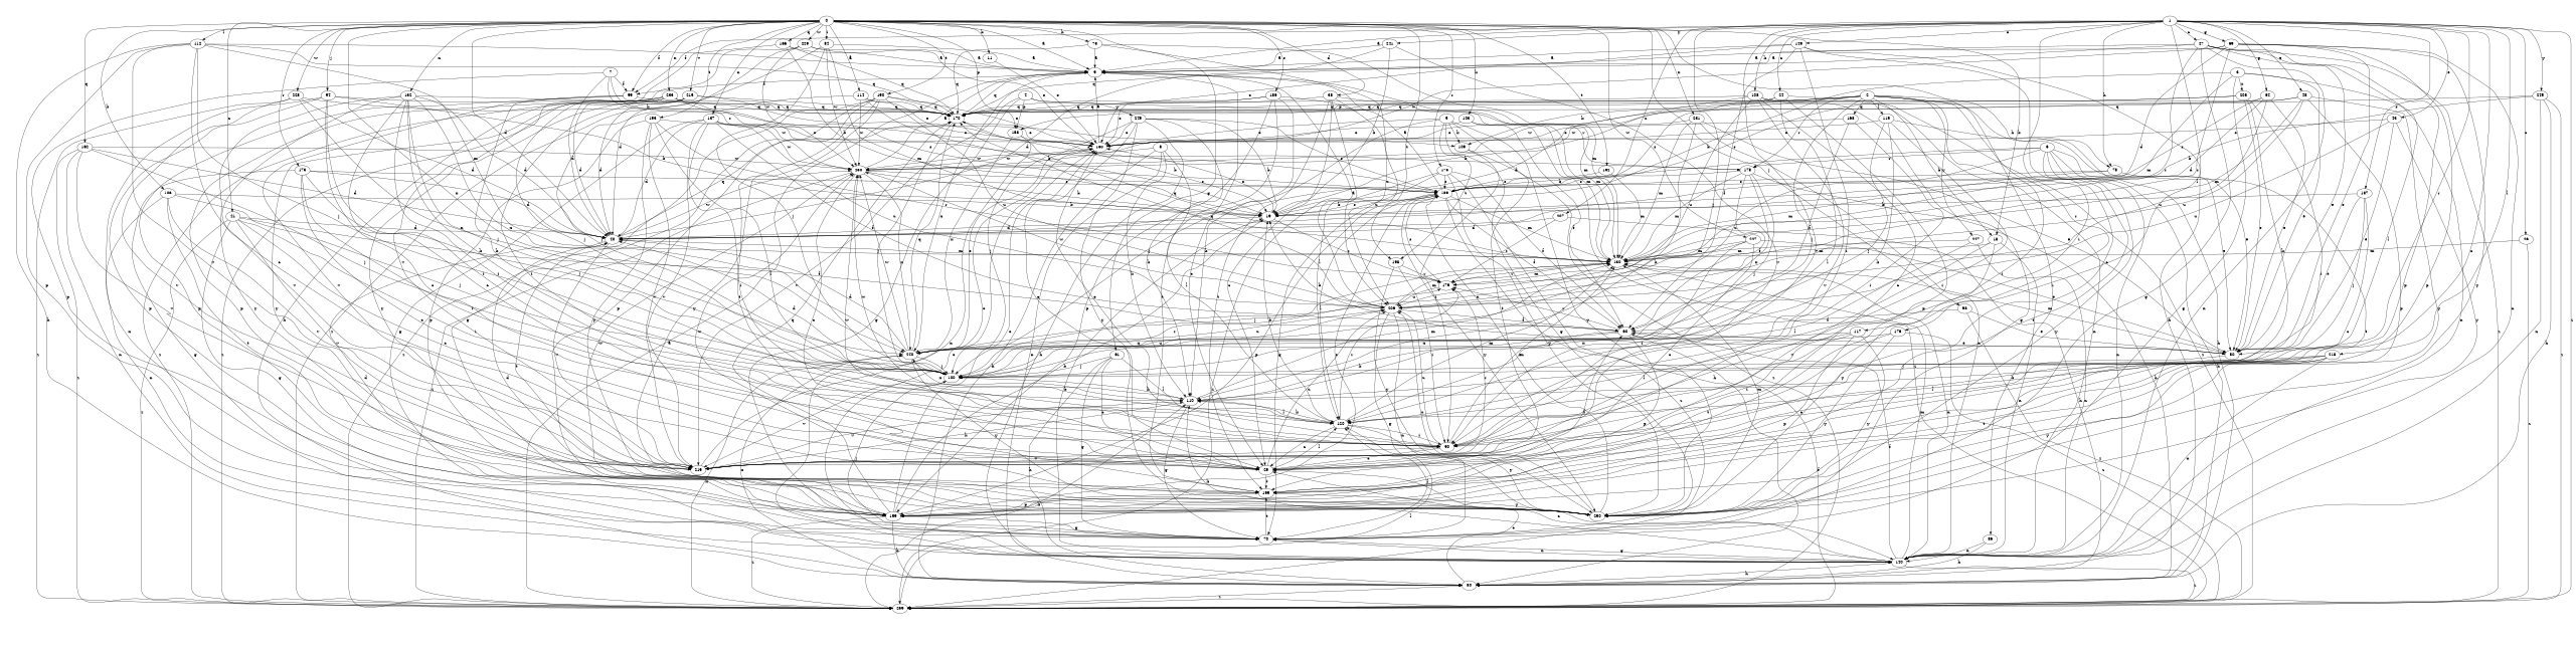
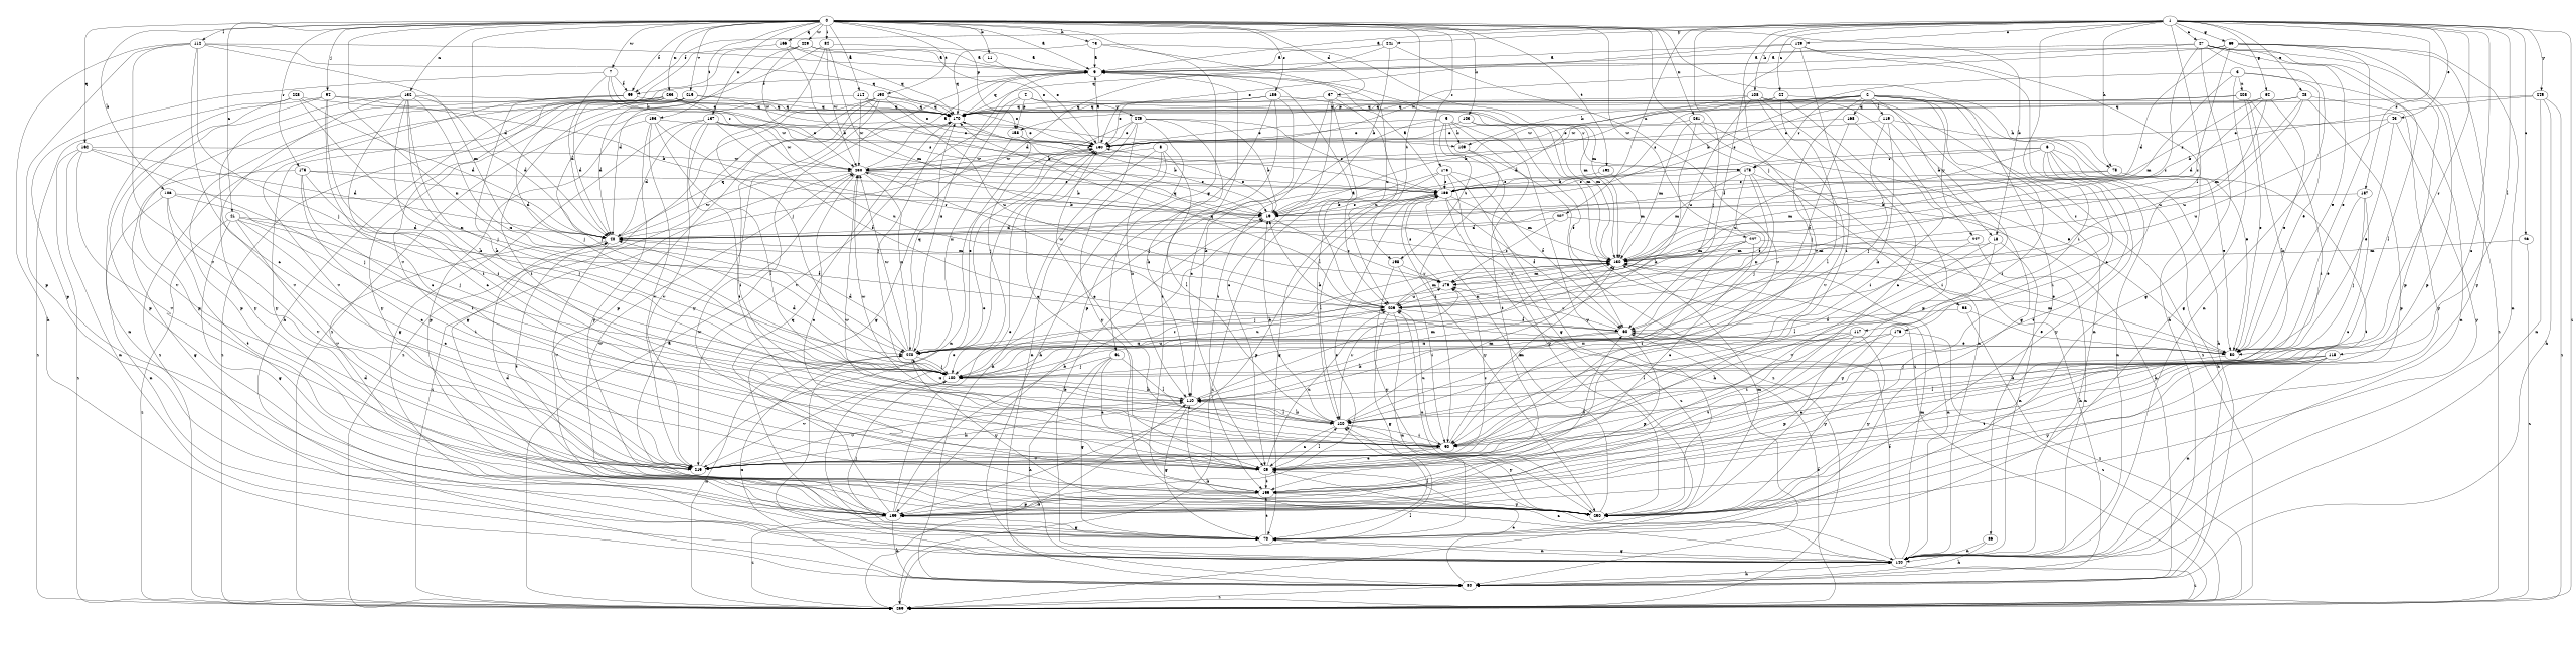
  strict digraph {
    0
    9
    11
    18
    21
-   37 [label=38]
+   37
    40
    59
    61
    73
    84
    86
    94
    98
    103
    106
    112
    114
    132
    137
    158
    162
    166
    173
    175
    186
    190
    192
    193
    198
    215
    227
    228
    229
    231
    233
    240
    29
    130
    170
    150
    219
    140
    250
    90
    259
    70
    60
    199
    209
    120
    230
    159
    110
    100
    80
    19
    50
    189
    179
    1
    24
    26
    27
    43
    48
    64
    69
    78
    108
    117
-   118 [label=218]
+   118
    149
    187
    207
    241
    245
    2
    109
    119
    168
    176
    178
    247
    3
    208
    4
    249
    5
    6
    7
    8
    0 -> 9 [label=a]
    0 -> 11 [label=b]
    0 -> 18 [label=b]
    0 -> 21 [label=c]
    0 -> 37 [label=d]
    0 -> 40 [label=d]
    0 -> 59 [label=f]
    0 -> 61 [label=g]
    0 -> 73 [label=h]
    0 -> 84 [label=i]
    0 -> 86 [label=i]
    0 -> 94 [label=j]
    0 -> 98 [label=j]
    0 -> 103 [label=k]
    0 -> 106 [label=k]
    0 -> 112 [label=l]
    0 -> 114 [label=l]
    0 -> 132 [label=n]
    0 -> 137 [label=n]
    0 -> 158 [label=p]
    0 -> 162 [label=q]
    0 -> 166 [label=q]
    0 -> 173 [label=r]
    0 -> 175 [label=r]
    0 -> 186 [label=s]
    0 -> 190 [label=t]
    0 -> 192 [label=t]
    0 -> 193 [label=t]
    0 -> 198 [label=t]
    0 -> 215 [label=v]
    0 -> 227 [label=w]
-   0 -> 228 [label=w]
+   0 -> 7 [label=w]
    0 -> 229 [label=w]
    0 -> 231 [label=x]
    0 -> 233 [label=x]
    0 -> 240 [label=x]
    9 -> 59 [label=f]
    9 -> 240 [label=x]
    9 -> 29 [label=c]
    9 -> 130 [label=m]
    9 -> 170 [label=q]
    11 -> 150 [label=o]
    18 -> 130 [label=m]
    18 -> 219 [label=v]
    18 -> 140 [label=n]
    18 -> 250 [label=y]
    21 -> 40 [label=d]
    21 -> 29 [label=c]
    21 -> 219 [label=v]
    21 -> 90 [label=i]
    21 -> 259 [label=z]
    21 -> 70 [label=g]
    21 -> 60 [label=f]
    37 -> 29 [label=c]
    37 -> 130 [label=m]
    37 -> 170 [label=q]
    37 -> 199 [label=t]
    37 -> 209 [label=u]
    37 -> 120 [label=l]
    40 -> 130 [label=m]
    40 -> 170 [label=q]
    40 -> 219 [label=v]
    40 -> 199 [label=t]
    40 -> 230 [label=w]
    59 -> 170 [label=q]
    59 -> 219 [label=v]
    59 -> 159 [label=p]
    59 -> 110 [label=k]
    61 -> 29 [label=c]
    61 -> 70 [label=g]
    61 -> 120 [label=l]
    61 -> 100 [label=j]
    61 -> 80 [label=h]
    73 -> 9 [label=a]
    73 -> 130 [label=m]
    73 -> 170 [label=q]
    73 -> 209 [label=u]
    84 -> 9 [label=a]
    84 -> 130 [label=m]
    84 -> 259 [label=z]
    84 -> 230 [label=w]
    84 -> 100 [label=j]
    86 -> 140 [label=n]
    86 -> 80 [label=h]
    94 -> 29 [label=c]
    94 -> 170 [label=q]
    94 -> 140 [label=n]
    94 -> 90 [label=i]
    94 -> 159 [label=p]
    94 -> 19 [label=b]
    98 -> 259 [label=z]
    98 -> 60 [label=f]
    98 -> 50 [label=e]
    103 -> 150 [label=o]
    103 -> 259 [label=z]
    103 -> 60 [label=f]
    106 -> 219 [label=v]
    106 -> 140 [label=n]
    106 -> 199 [label=t]
    106 -> 100 [label=j]
    106 -> 19 [label=b]
    112 -> 9 [label=a]
    112 -> 29 [label=c]
    112 -> 130 [label=m]
    112 -> 170 [label=q]
    112 -> 219 [label=v]
    112 -> 159 [label=p]
    112 -> 100 [label=j]
    112 -> 80 [label=h]
    114 -> 170 [label=q]
    114 -> 230 [label=w]
    114 -> 100 [label=j]
    114 -> 19 [label=b]
    114 -> 189 [label=s]
    132 -> 40 [label=d]
    132 -> 240 [label=x]
    132 -> 29 [label=c]
    132 -> 170 [label=q]
    132 -> 219 [label=v]
    132 -> 250 [label=y]
    132 -> 90 [label=i]
    132 -> 110 [label=k]
    132 -> 100 [label=j]
    137 -> 40 [label=d]
    137 -> 150 [label=o]
    137 -> 219 [label=v]
    137 -> 90 [label=i]
    137 -> 70 [label=g]
    137 -> 60 [label=f]
    137 -> 209 [label=u]
    137 -> 230 [label=w]
    158 -> 240 [label=x]
    158 -> 140 [label=n]
    158 -> 19 [label=b]
    162 -> 40 [label=d]
    162 -> 219 [label=v]
    162 -> 140 [label=n]
    162 -> 259 [label=z]
    162 -> 230 [label=w]
    162 -> 100 [label=j]
    166 -> 9 [label=a]
    166 -> 170 [label=q]
    166 -> 80 [label=h]
    166 -> 19 [label=b]
    173 -> 40 [label=d]
    173 -> 29 [label=c]
    173 -> 90 [label=i]
    173 -> 70 [label=g]
    173 -> 100 [label=j]
    173 -> 189 [label=s]
    175 -> 250 [label=y]
    175 -> 259 [label=z]
    175 -> 70 [label=g]
    175 -> 60 [label=f]
    175 -> 80 [label=h]
    175 -> 189 [label=s]
    186 -> 130 [label=m]
    186 -> 170 [label=q]
    186 -> 150 [label=o]
    186 -> 199 [label=t]
    186 -> 159 [label=p]
    186 -> 110 [label=k]
    190 -> 170 [label=q]
    190 -> 150 [label=o]
    190 -> 250 [label=y]
    190 -> 259 [label=z]
    190 -> 70 [label=g]
    190 -> 199 [label=t]
    190 -> 209 [label=u]
    190 -> 159 [label=p]
    192 -> 130 [label=m]
    192 -> 189 [label=s]
    193 -> 150 [label=o]
    193 -> 219 [label=v]
    193 -> 250 [label=y]
    193 -> 120 [label=l]
    193 -> 159 [label=p]
    193 -> 179 [label=r]
    198 -> 250 [label=y]
    198 -> 90 [label=i]
    198 -> 179 [label=r]
    215 -> 40 [label=d]
    215 -> 170 [label=q]
    215 -> 150 [label=o]
    215 -> 250 [label=y]
    215 -> 90 [label=i]
    215 -> 259 [label=z]
    227 -> 240 [label=x]
    227 -> 29 [label=c]
    227 -> 130 [label=m]
    227 -> 90 [label=i]
    227 -> 50 [label=e]
    228 -> 40 [label=d]
    228 -> 240 [label=x]
    228 -> 170 [label=q]
    228 -> 219 [label=v]
    228 -> 259 [label=z]
    229 -> 9 [label=a]
    229 -> 40 [label=d]
    229 -> 150 [label=o]
    229 -> 219 [label=v]
    229 -> 230 [label=w]
    231 -> 130 [label=m]
    231 -> 150 [label=o]
    231 -> 140 [label=n]
    231 -> 110 [label=k]
    231 -> 50 [label=e]
    233 -> 40 [label=d]
    233 -> 170 [label=q]
    233 -> 250 [label=y]
    233 -> 259 [label=z]
    233 -> 230 [label=w]
    233 -> 159 [label=p]
    233 -> 100 [label=j]
    233 -> 189 [label=s]
    240 -> 40 [label=d]
    240 -> 170 [label=q]
    240 -> 150 [label=o]
    240 -> 250 [label=y]
    240 -> 209 [label=u]
    240 -> 230 [label=w]
    240 -> 100 [label=j]
    29 -> 199 [label=t]
    29 -> 209 [label=u]
    29 -> 120 [label=l]
    29 -> 230 [label=w]
    130 -> 170 [label=q]
    130 -> 140 [label=n]
    130 -> 100 [label=j]
    130 -> 179 [label=r]
    170 -> 150 [label=o]
    170 -> 100 [label=j]
    150 -> 9 [label=a]
    150 -> 230 [label=w]
    219 -> 150 [label=o]
    219 -> 110 [label=k]
    219 -> 179 [label=r]
    140 -> 29 [label=c]
    140 -> 130 [label=m]
    140 -> 150 [label=o]
    140 -> 259 [label=z]
    140 -> 70 [label=g]
    140 -> 60 [label=f]
    140 -> 110 [label=k]
    140 -> 80 [label=h]
    140 -> 19 [label=b]
    250 -> 40 [label=d]
    250 -> 130 [label=m]
    250 -> 209 [label=u]
    250 -> 189 [label=s]
    90 -> 29 [label=c]
    90 -> 130 [label=m]
    90 -> 150 [label=o]
    90 -> 219 [label=v]
    90 -> 209 [label=u]
    259 -> 9 [label=a]
    259 -> 240 [label=x]
    259 -> 60 [label=f]
    259 -> 120 [label=l]
    259 -> 110 [label=k]
    70 -> 140 [label=n]
    70 -> 199 [label=t]
    70 -> 120 [label=l]
    70 -> 100 [label=j]
    60 -> 240 [label=x]
    60 -> 159 [label=p]
    60 -> 110 [label=k]
    60 -> 50 [label=e]
    60 -> 179 [label=r]
    199 -> 250 [label=y]
    199 -> 60 [label=f]
    199 -> 230 [label=w]
    199 -> 159 [label=p]
    209 -> 9 [label=a]
    209 -> 130 [label=m]
    209 -> 170 [label=q]
    209 -> 140 [label=n]
    209 -> 70 [label=g]
    209 -> 60 [label=f]
    209 -> 230 [label=w]
    120 -> 29 [label=c]
    120 -> 130 [label=m]
    120 -> 250 [label=y]
    120 -> 90 [label=i]
    120 -> 230 [label=w]
    120 -> 110 [label=k]
    120 -> 19 [label=b]
    120 -> 179 [label=r]
    230 -> 9 [label=a]
    230 -> 240 [label=x]
    230 -> 29 [label=c]
    230 -> 259 [label=z]
    230 -> 19 [label=b]
    230 -> 189 [label=s]
    159 -> 40 [label=d]
    159 -> 170 [label=q]
    159 -> 150 [label=o]
    159 -> 259 [label=z]
    159 -> 70 [label=g]
    159 -> 230 [label=w]
    159 -> 80 [label=h]
    159 -> 19 [label=b]
    159 -> 189 [label=s]
    110 -> 240 [label=x]
    110 -> 130 [label=m]
    110 -> 219 [label=v]
    110 -> 70 [label=g]
    110 -> 120 [label=l]
    100 -> 40 [label=d]
    100 -> 219 [label=v]
    100 -> 209 [label=u]
    100 -> 110 [label=k]
    100 -> 179 [label=r]
    80 -> 240 [label=x]
    80 -> 29 [label=c]
    80 -> 259 [label=z]
    19 -> 40 [label=d]
    19 -> 150 [label=o]
    19 -> 189 [label=s]
    19 -> 179 [label=r]
    50 -> 29 [label=c]
    50 -> 130 [label=m]
    50 -> 19 [label=b]
    189 -> 9 [label=a]
    189 -> 130 [label=m]
    189 -> 250 [label=y]
    189 -> 259 [label=z]
    189 -> 60 [label=f]
    189 -> 120 [label=l]
    189 -> 159 [label=p]
    189 -> 19 [label=b]
    179 -> 130 [label=m]
    179 -> 209 [label=u]
    179 -> 189 [label=s]
    1 -> 9 [label=a]
    1 -> 59 [label=f]
    1 -> 29 [label=c]
    1 -> 219 [label=v]
    1 -> 90 [label=i]
    1 -> 259 [label=z]
    1 -> 100 [label=j]
    1 -> 50 [label=r]
    1 -> 24 [label=c]
    1 -> 26 [label=c]
    1 -> 27 [label=c]
    1 -> 43 [label=e]
    1 -> 48 [label=e]
    1 -> 64 [label=g]
    1 -> 69 [label=g]
    1 -> 78 [label=h]
    1 -> 108 [label=k]
    1 -> 117 [label=l]
    1 -> 118 [label=l]
    1 -> 149 [label=o]
    1 -> 187 [label=s]
    1 -> 207 [label=u]
    1 -> 241 [label=y]
    1 -> 245 [label=y]
    24 -> 170 [label=q]
    24 -> 259 [label=z]
    24 -> 120 [label=l]
    24 -> 159 [label=p]
    24 -> 19 [label=b]
    26 -> 130 [label=m]
    26 -> 259 [label=z]
    27 -> 9 [label=a]
    27 -> 150 [label=o]
    27 -> 140 [label=n]
    27 -> 259 [label=z]
    27 -> 70 [label=g]
    27 -> 120 [label=l]
    27 -> 159 [label=p]
    27 -> 50 [label=e]
    27 -> 179 [label=r]
    43 -> 150 [label=o]
    43 -> 250 [label=y]
    43 -> 209 [label=u]
    43 -> 50 [label=e]
    48 -> 130 [label=m]
    48 -> 170 [label=q]
    48 -> 250 [label=y]
    48 -> 209 [label=u]
    48 -> 230 [label=w]
    48 -> 159 [label=p]
    64 -> 40 [label=d]
    64 -> 170 [label=q]
    64 -> 209 [label=u]
    64 -> 50 [label=e]
    64 -> 189 [label=s]
    69 -> 9 [label=a]
    69 -> 40 [label=d]
    69 -> 140 [label=n]
    69 -> 250 [label=y]
    69 -> 230 [label=w]
    69 -> 159 [label=p]
    69 -> 50 [label=e]
    69 -> 179 [label=r]
    78 -> 130 [label=m]
    78 -> 199 [label=t]
    78 -> 189 [label=s]
    108 -> 40 [label=d]
    108 -> 29 [label=c]
    108 -> 170 [label=q]
    108 -> 219 [label=v]
    108 -> 140 [label=n]
    108 -> 70 [label=g]
    108 -> 209 [label=u]
    117 -> 240 [label=x]
    117 -> 250 [label=y]
    117 -> 90 [label=i]
    117 -> 120 [label=l]
    117 -> 159 [label=p]
    118 -> 140 [label=n]
    118 -> 250 [label=y]
    118 -> 199 [label=t]
    118 -> 120 [label=l]
    118 -> 110 [label=k]
    118 -> 100 [label=j]
    149 -> 9 [label=a]
    149 -> 29 [label=c]
    149 -> 170 [label=q]
    149 -> 90 [label=i]
    149 -> 60 [label=f]
    149 -> 80 [label=h]
    187 -> 29 [label=c]
    187 -> 100 [label=j]
    187 -> 19 [label=b]
    187 -> 50 [label=e]
    207 -> 40 [label=d]
    207 -> 80 [label=h]
    207 -> 179 [label=r]
    241 -> 9 [label=a]
    241 -> 40 [label=d]
    241 -> 219 [label=v]
    241 -> 19 [label=b]
    245 -> 170 [label=q]
    245 -> 140 [label=n]
    245 -> 259 [label=z]
    245 -> 80 [label=h]
    245 -> 19 [label=b]
    2 -> 18 [label=b]
    2 -> 158 [label=p]
    2 -> 90 [label=i]
    2 -> 230 [label=w]
    2 -> 100 [label=j]
    2 -> 80 [label=h]
    2 -> 189 [label=s]
    2 -> 78 [label=h]
    2 -> 109 [label=k]
    2 -> 119 [label=l]
    2 -> 168 [label=q]
    2 -> 176 [label=r]
    2 -> 178 [label=r]
    2 -> 247 [label=y]
    109 -> 90 [label=i]
    109 -> 259 [label=z]
    119 -> 150 [label=o]
    119 -> 90 [label=i]
    119 -> 110 [label=k]
    119 -> 100 [label=j]
    119 -> 50 [label=e]
    168 -> 150 [label=o]
    168 -> 90 [label=i]
    168 -> 60 [label=f]
    176 -> 240 [label=x]
    176 -> 250 [label=y]
    176 -> 259 [label=z]
    176 -> 199 [label=t]
    178 -> 240 [label=x]
    178 -> 130 [label=m]
    178 -> 60 [label=f]
    178 -> 100 [label=j]
    178 -> 80 [label=h]
    178 -> 189 [label=s]
    247 -> 130 [label=m]
    247 -> 140 [label=n]
    247 -> 120 [label=l]
    3 -> 130 [label=m]
    3 -> 140 [label=n]
    3 -> 70 [label=g]
    3 -> 19 [label=b]
    3 -> 50 [label=e]
    3 -> 208 [label=u]
    208 -> 170 [label=q]
    208 -> 90 [label=i]
    208 -> 110 [label=k]
    208 -> 50 [label=e]
    208 -> 189 [label=s]
    4 -> 158 [label=p]
    4 -> 219 [label=v]
    4 -> 70 [label=g]
    4 -> 178 [label=r]
    4 -> 249 [label=y]
    249 -> 29 [label=c]
    249 -> 150 [label=o]
    249 -> 250 [label=y]
    249 -> 110 [label=k]
    249 -> 100 [label=j]
    249 -> 80 [label=h]
    249 -> 19 [label=b]
    249 -> 189 [label=s]
    5 -> 198 [label=t]
    5 -> 150 [label=o]
    5 -> 250 [label=y]
    5 -> 70 [label=g]
    5 -> 199 [label=t]
    5 -> 100 [label=j]
    5 -> 109 [label=k]
    6 -> 140 [label=n]
    6 -> 250 [label=y]
    6 -> 199 [label=t]
    6 -> 209 [label=u]
    6 -> 80 [label=h]
    6 -> 19 [label=b]
    6 -> 50 [label=e]
    6 -> 178 [label=r]
    7 -> 40 [label=d]
    7 -> 59 [label=f]
    7 -> 159 [label=p]
    7 -> 109 [label=k]
    7 -> 178 [label=r]
    8 -> 140 [label=n]
    8 -> 120 [label=l]
    8 -> 230 [label=w]
    8 -> 110 [label=k]
    8 -> 80 [label=h]
  }
